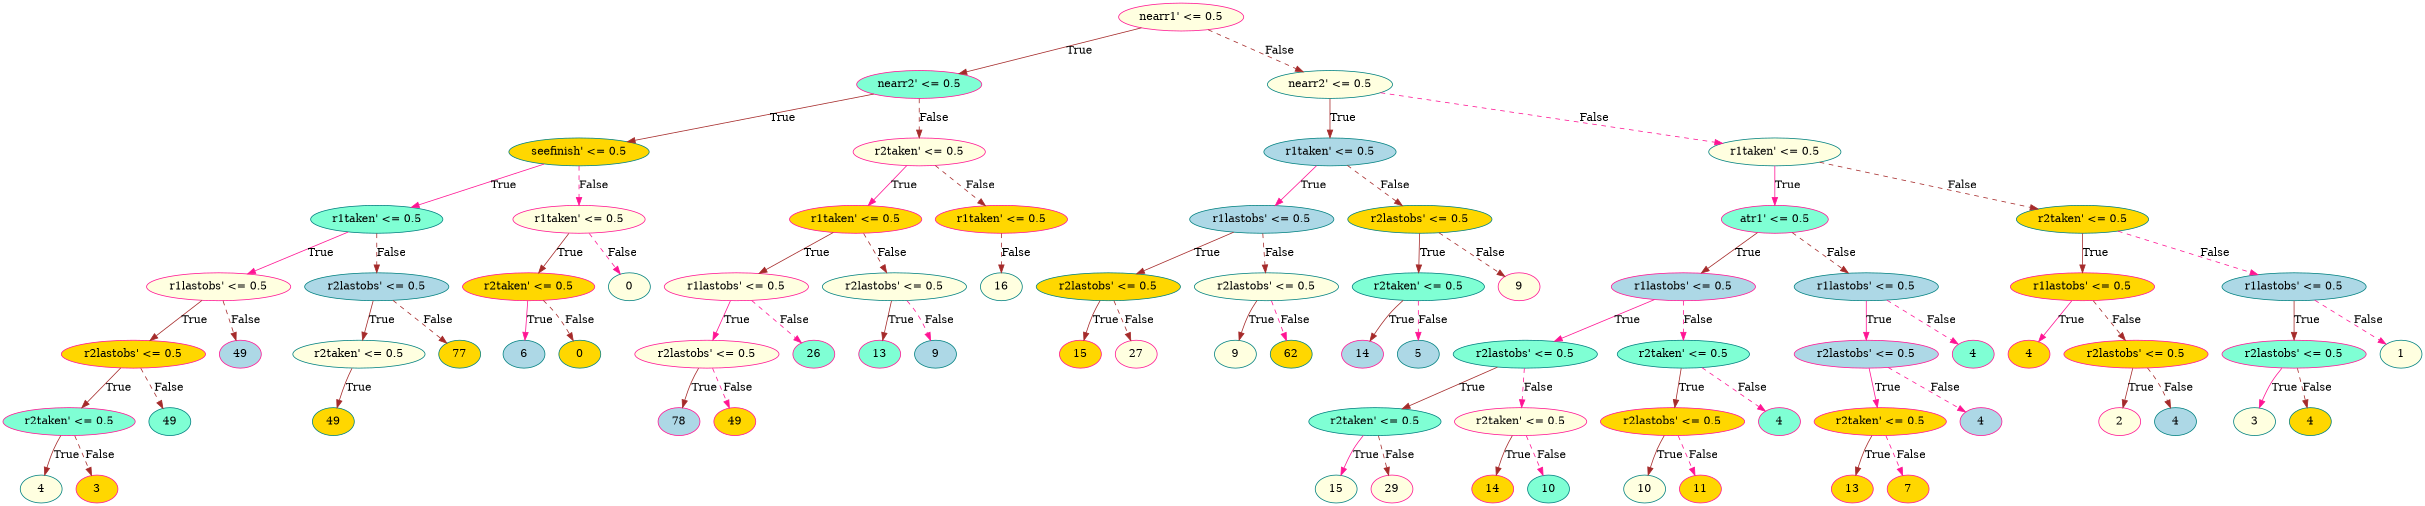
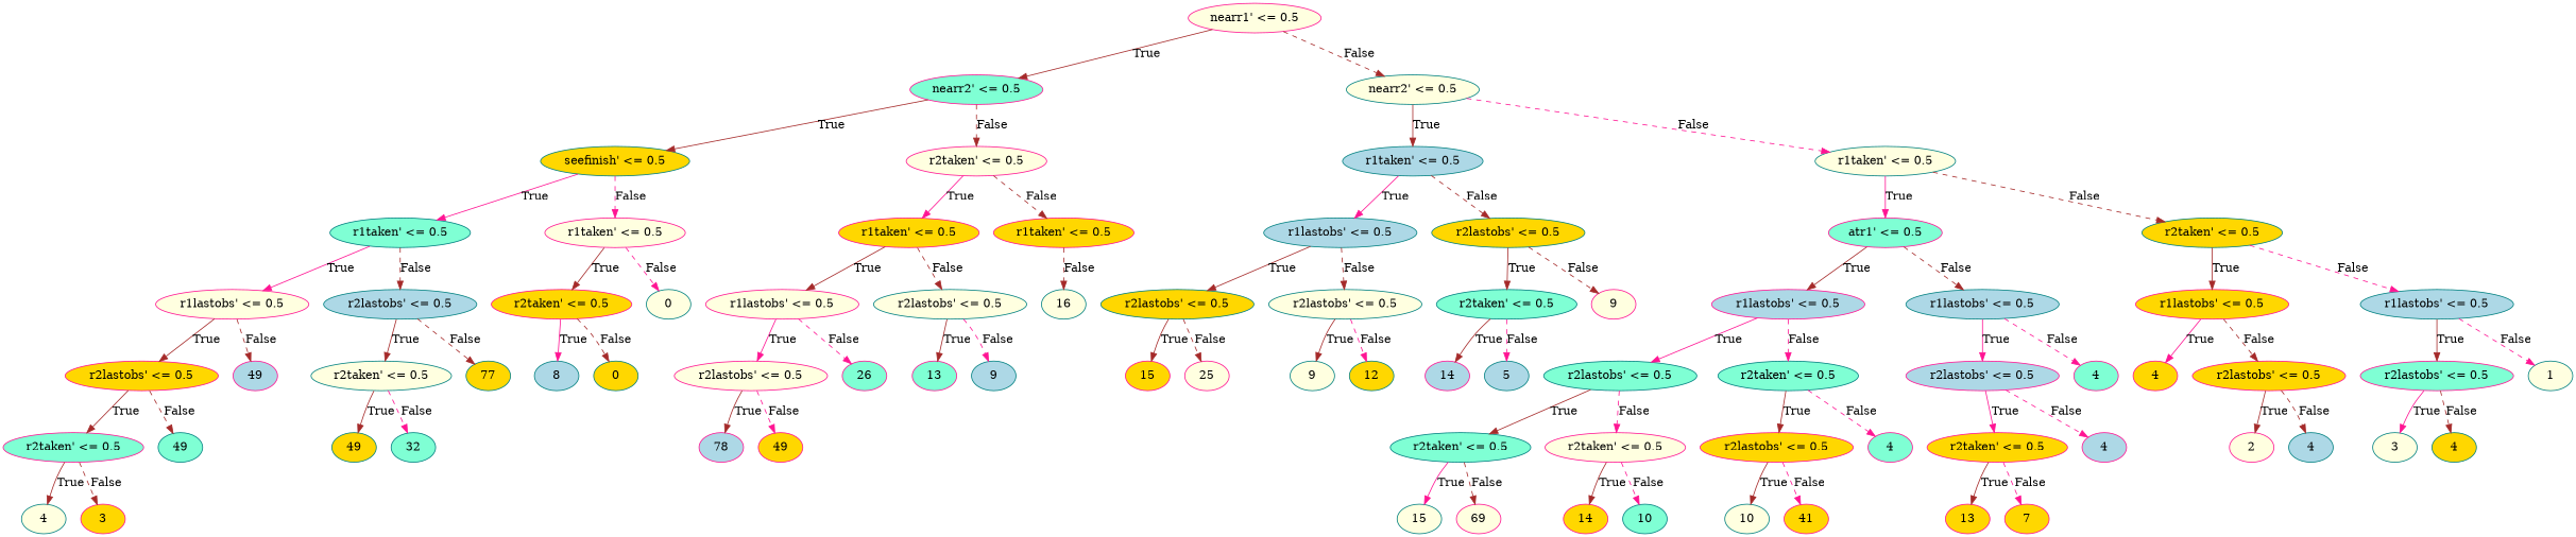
  digraph {
    node [color=deeppink fillcolor=gold style=filled]
    edge [color=brown style=dashed]
    n1 [fillcolor=lightyellow label="nearr1' <= 0.5"]
    n2 [fillcolor=aquamarine label="nearr2' <= 0.5"]
    n3 [color=teal fillcolor=lightyellow label="nearr2' <= 0.5"]
    n4 [color=teal label="seefinish' <= 0.5"]
    n5 [fillcolor=lightyellow label="r2taken' <= 0.5"]
    n6 [color=teal fillcolor=lightblue label="r1taken' <= 0.5"]
    n7 [color=teal fillcolor=lightyellow label="r1taken' <= 0.5"]
    n8 [color=teal fillcolor=aquamarine label="r1taken' <= 0.5"]
    n9 [fillcolor=lightyellow label="r1taken' <= 0.5"]
    n10 [label="r1taken' <= 0.5"]
    n11 [label="r1taken' <= 0.5"]
    n12 [fillcolor=lightyellow label="r1lastobs' <= 0.5"]
    n13 [color=teal fillcolor=lightblue label="r2lastobs' <= 0.5"]
    n14 [label="r2taken' <= 0.5"]
    n15 [color=teal fillcolor=lightyellow label=0]
    n16 [label="r2lastobs' <= 0.5"]
    n17 [fillcolor=lightblue label=49]
    n18 [color=teal fillcolor=lightyellow label="r2taken' <= 0.5"]
    n19 [color=teal label=77]
    n20 [fillcolor=aquamarine label="r2taken' <= 0.5"]
    n21 [color=teal fillcolor=aquamarine label=49]
    n22 [color=teal fillcolor=lightyellow label=4]
    n23 [label=3]
    n24 [color=teal label=49]
-   n26 [color=teal fillcolor=lightblue label=6]
+   n25 [color=teal fillcolor=aquamarine label=32]
+   n26 [color=teal fillcolor=lightblue label=8]
    n27 [color=teal label=0]
    n28 [fillcolor=lightyellow label="r1lastobs' <= 0.5"]
    n29 [color=teal fillcolor=lightyellow label="r2lastobs' <= 0.5"]
    n30 [color=teal fillcolor=lightyellow label=16]
    n31 [fillcolor=lightyellow label="r2lastobs' <= 0.5"]
    n32 [fillcolor=aquamarine label=26]
    n33 [fillcolor=aquamarine label=13]
    n34 [color=teal fillcolor=lightblue label=9]
    n35 [fillcolor=lightblue label=78]
    n36 [label=49]
    n37 [color=teal fillcolor=lightblue label="r1lastobs' <= 0.5"]
    n38 [color=teal label="r2lastobs' <= 0.5"]
    n39 [fillcolor=aquamarine label="atr1' <= 0.5"]
    n40 [color=teal label="r2taken' <= 0.5"]
    n41 [color=teal label="r2lastobs' <= 0.5"]
    n42 [color=teal fillcolor=lightyellow label="r2lastobs' <= 0.5"]
    n43 [color=teal fillcolor=aquamarine label="r2taken' <= 0.5"]
    n44 [fillcolor=lightyellow label=9]
    n45 [label=15]
-   n46 [fillcolor=lightyellow label=27]
+   n46 [fillcolor=lightyellow label=25]
    n47 [color=teal fillcolor=lightyellow label=9]
-   n48 [color=teal label=62]
+   n48 [color=teal label=12]
    n49 [fillcolor=lightblue label=14]
    n50 [color=teal fillcolor=lightblue label=5]
    n51 [fillcolor=lightblue label="r1lastobs' <= 0.5"]
    n52 [color=teal fillcolor=lightblue label="r1lastobs' <= 0.5"]
    n53 [label="r1lastobs' <= 0.5"]
    n54 [color=teal fillcolor=lightblue label="r1lastobs' <= 0.5"]
    n55 [color=teal fillcolor=aquamarine label="r2lastobs' <= 0.5"]
    n56 [color=teal fillcolor=aquamarine label="r2taken' <= 0.5"]
    n57 [fillcolor=lightblue label="r2lastobs' <= 0.5"]
    n58 [fillcolor=aquamarine label=4]
    n59 [color=teal fillcolor=aquamarine label="r2taken' <= 0.5"]
    n60 [fillcolor=lightyellow label="r2taken' <= 0.5"]
    n61 [label="r2lastobs' <= 0.5"]
    n62 [fillcolor=aquamarine label=4]
    n63 [color=teal fillcolor=lightyellow label=15]
-   n64 [fillcolor=lightyellow label=29]
+   n64 [fillcolor=lightyellow label=69]
    n65 [label=14]
    n66 [color=teal fillcolor=aquamarine label=10]
    n67 [color=teal fillcolor=lightyellow label=10]
-   n68 [label=11]
+   n68 [label=41]
    n69 [label="r2taken' <= 0.5"]
    n70 [fillcolor=lightblue label=4]
    n71 [label=13]
    n72 [label=7]
    n73 [label=4]
    n74 [label="r2lastobs' <= 0.5"]
    n75 [fillcolor=aquamarine label="r2lastobs' <= 0.5"]
    n76 [color=teal fillcolor=lightyellow label=1]
    n77 [fillcolor=lightyellow label=2]
    n78 [color=teal fillcolor=lightblue label=4]
    n79 [color=teal fillcolor=lightyellow label=3]
    n80 [color=teal label=4]
    n1 -> n2 [label=True style=""]
    n1 -> n3 [label=False]
    n2 -> n4 [label=True style=""]
    n2 -> n5 [label=False]
    n3 -> n6 [label=True style=""]
    n3 -> n7 [color=deeppink label=False]
    n4 -> n8 [color=deeppink label=True style=""]
    n4 -> n9 [color=deeppink label=False]
    n5 -> n10 [color=deeppink label=True style=""]
    n5 -> n11 [label=False]
    n6 -> n37 [color=deeppink label=True style=""]
    n6 -> n38 [label=False]
    n7 -> n39 [color=deeppink label=True style=""]
    n7 -> n40 [label=False]
    n8 -> n12 [color=deeppink label=True style=""]
    n8 -> n13 [label=False]
    n9 -> n14 [label=True style=""]
    n9 -> n15 [color=deeppink label=False]
    n10 -> n28 [label=True style=""]
    n10 -> n29 [label=False]
    n11 -> n30 [label=False]
    n12 -> n16 [label=True style=""]
    n12 -> n17 [label=False]
    n13 -> n18 [label=True style=""]
    n13 -> n19 [label=False]
    n14 -> n26 [color=deeppink label=True style=""]
    n14 -> n27 [label=False]
    n16 -> n20 [label=True style=""]
    n16 -> n21 [label=False]
    n18 -> n24 [label=True style=""]
+   n18 -> n25 [color=deeppink label=False]
    n20 -> n22 [label=True style=""]
    n20 -> n23 [label=False]
    n28 -> n31 [color=deeppink label=True style=""]
    n28 -> n32 [color=deeppink label=False]
    n29 -> n33 [label=True style=""]
    n29 -> n34 [color=deeppink label=False]
    n31 -> n35 [label=True style=""]
    n31 -> n36 [color=deeppink label=False]
    n37 -> n41 [label=True style=""]
    n37 -> n42 [label=False]
    n38 -> n43 [label=True style=""]
    n38 -> n44 [label=False]
    n39 -> n51 [label=True style=""]
    n39 -> n52 [label=False]
    n40 -> n53 [label=True style=""]
    n40 -> n54 [color=deeppink label=False]
    n41 -> n45 [label=True style=""]
    n41 -> n46 [label=False]
    n42 -> n47 [label=True style=""]
    n42 -> n48 [color=deeppink label=False]
    n43 -> n49 [label=True style=""]
    n43 -> n50 [color=deeppink label=False]
    n51 -> n55 [color=deeppink label=True style=""]
    n51 -> n56 [color=deeppink label=False]
    n52 -> n57 [color=deeppink label=True style=""]
    n52 -> n58 [color=deeppink label=False]
    n53 -> n73 [color=deeppink label=True style=""]
    n53 -> n74 [label=False]
    n54 -> n75 [label=True style=""]
    n54 -> n76 [color=deeppink label=False]
    n55 -> n59 [label=True style=""]
    n55 -> n60 [color=deeppink label=False]
    n56 -> n61 [label=True style=""]
    n56 -> n62 [color=deeppink label=False]
    n57 -> n69 [color=deeppink label=True style=""]
    n57 -> n70 [color=deeppink label=False]
    n59 -> n63 [color=deeppink label=True style=""]
    n59 -> n64 [label=False]
    n60 -> n65 [label=True style=""]
    n60 -> n66 [color=deeppink label=False]
    n61 -> n67 [label=True style=""]
    n61 -> n68 [color=deeppink label=False]
    n69 -> n71 [label=True style=""]
    n69 -> n72 [color=deeppink label=False]
    n74 -> n77 [label=True style=""]
    n74 -> n78 [label=False]
    n75 -> n79 [color=deeppink label=True style=""]
    n75 -> n80 [label=False]
  }
